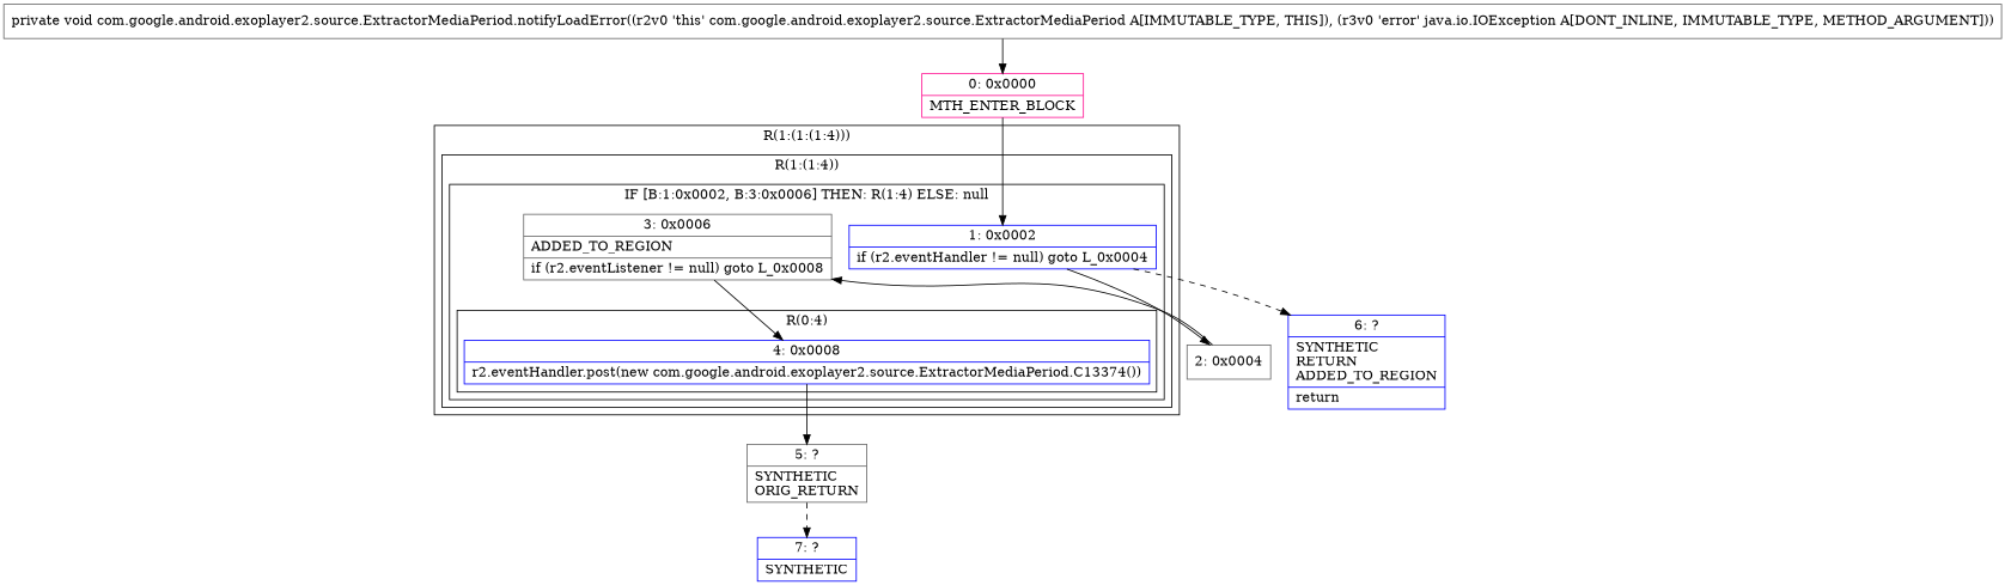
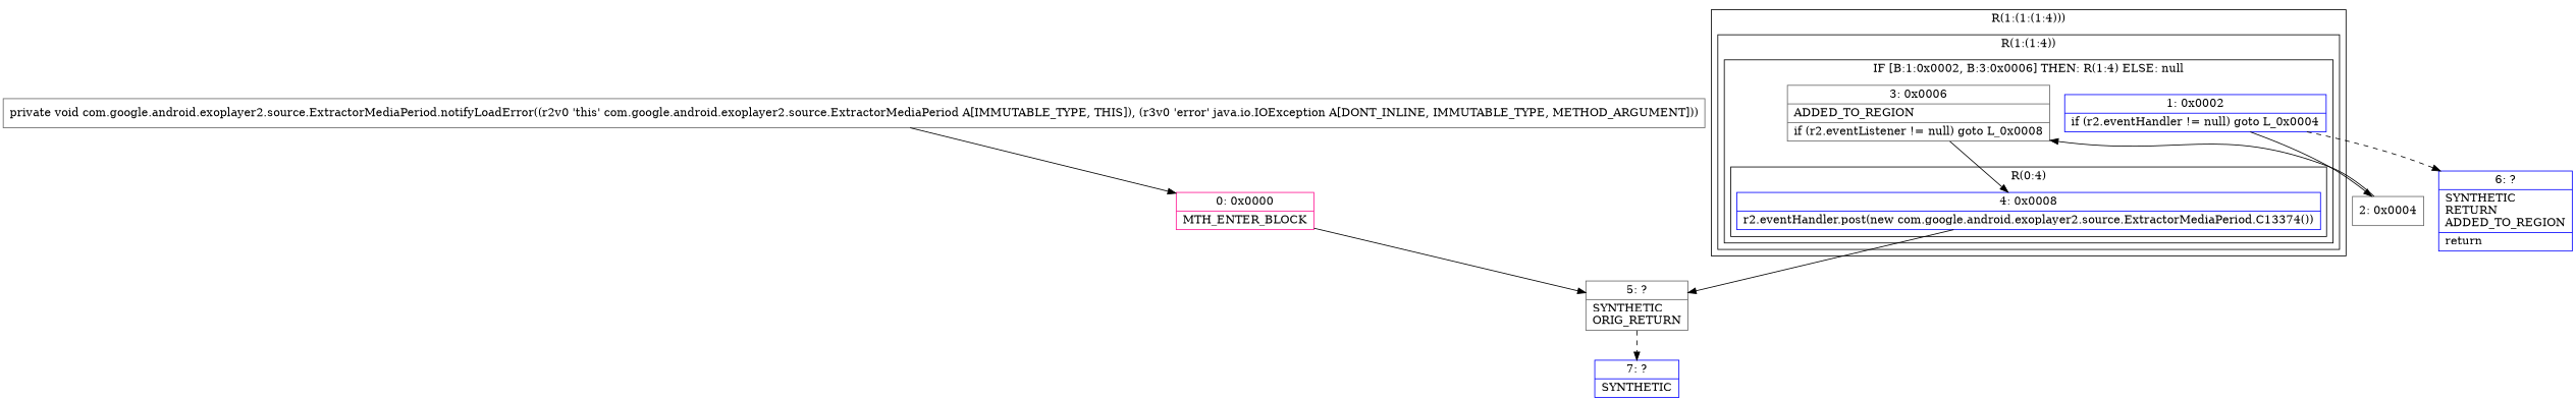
  digraph {
    node [color=blue shape=record]
    n1 [label="{4\:\ 0x0008|r2.eventHandler.post(new com.google.android.exoplayer2.source.ExtractorMediaPeriod.C13374())\l}"]
    n2 [label="{1\:\ 0x0002|if (r2.eventHandler != null) goto L_0x0004\l}"]
    n3 [color=gray40 label="{3\:\ 0x0006|ADDED_TO_REGION\l|if (r2.eventListener != null) goto L_0x0008\l}"]
    n4 [color=gray40 label="{5\:\ ?|SYNTHETIC\lORIG_RETURN\l}"]
    n5 [color=gray40 label="{2\:\ 0x0004}"]
    n6 [label="{6\:\ ?|SYNTHETIC\lRETURN\lADDED_TO_REGION\l|return\l}"]
    n7 [label="{7\:\ ?|SYNTHETIC\l}"]
    n8 [color=deeppink label="{0\:\ 0x0000|MTH_ENTER_BLOCK\l}"]
    n9 [color=gray40 label="{private void com.google.android.exoplayer2.source.ExtractorMediaPeriod.notifyLoadError((r2v0 'this' com.google.android.exoplayer2.source.ExtractorMediaPeriod A[IMMUTABLE_TYPE, THIS]), (r3v0 'error' java.io.IOException A[DONT_INLINE, IMMUTABLE_TYPE, METHOD_ARGUMENT])) }"]
    subgraph cluster_1 {
      label="R(1:(1:(1:4)))"
      subgraph cluster_2 {
        label="R(1:(1:4))"
        subgraph cluster_3 {
          label="IF [B:1:0x0002, B:3:0x0006] THEN: R(1:4) ELSE: null"
          n2
          n3
          subgraph cluster_4 {
            label="R(0:4)"
            n1
          }
        }
      }
    }
    n1 -> n4
    n2 -> n5
    n2 -> n6 [style=dashed]
    n3 -> n1
    n4 -> n7 [style=dashed]
    n5 -> n3
-   n8 -> n2
+   n8 -> n4
    n9 -> n8
  }
